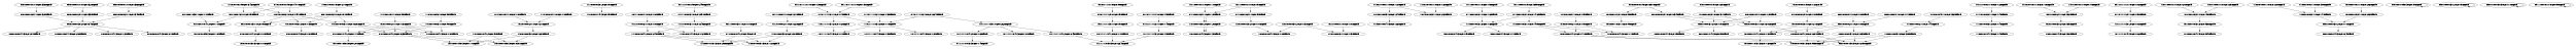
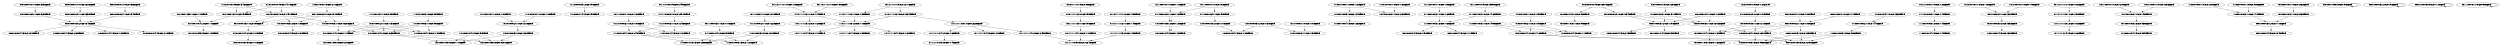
  digraph {
    "000000000_3-12_COV:34_LEN:9"
    "000000000_4-13_COV:27_LEN:9"
    "000000000_4-13_COV:26_LEN:9"
    "000000001_4-13_COV:12_LEN:9"
    "000000000_4-13_COV:21_LEN:9"
    "000000000_2-11_COV:32_LEN:9"
    "001000010_3-11_COV:11_LEN:9"
    "010000100_4-12_COV:11_LEN:9"
    "100001000_5-13_COV:10_LEN:9"
    "111000000_3-12_COV:9_LEN:9"
    "110000001_4-13_COV:9_LEN:9"
    "001110000_1-10_COV:10_LEN:9"
    "011100000_2-11_COV:10_LEN:9"
    "111000000_4-12_COV:248_LEN:9"
    "111000001_4-13_COV:12_LEN:9"
    "110000001_5-13_COV:258_LEN:9"
    "110000000_5-13_COV:12_LEN:9"
    "011011111_2-11_COV:14_LEN:9"
    "110111111_3-12_COV:11_LEN:9"
    "110111111_3-12_COV:12_LEN:9"
    "101111110_4-13_COV:11_LEN:9"
    "101111110_4-13_COV:13_LEN:9"
    "101111110_4-13_COV:12_LEN:9"
    "110100000_2-10_COV:9_LEN:9"
    "101000000_3-11_COV:9_LEN:9"
    "010000001_4-12_COV:17_LEN:9"
    "010000000_4-13_COV:10_LEN:9"
    "010000000_4-12_COV:823_LEN:9"
    "100000010_5-13_COV:20_LEN:9"
    "100000001_5-13_COV:17_LEN:9"
    "100000000_5-13_COV:831_LEN:9"
    "011000000_2-11_COV:12_LEN:9"
    "110000000_3-12_COV:12_LEN:9"
    "100000000_4-13_COV:13_LEN:9"
    "001000000_3-12_COV:24_LEN:9"
    "010000000_4-13_COV:26_LEN:9"
    n37 [label="101000000_1-9_COV:12_COV:9"]
    "010000000_2-10_COV:18_LEN:9"
    "100000000_3-11_COV:21_LEN:9"
    "000000000_4-12_COV:687_LEN:9"
    "000000001_4-12_COV:16_LEN:9"
    "101111110_4-12_COV:16_LEN:9"
    "011111100_5-13_COV:14_LEN:9"
    "111000000_3-12_COV:14_LEN:9"
    "110000001_4-13_COV:14_LEN:9"
    "010000000_2-11_COV:44_LEN:9"
    "100000000_3-12_COV:38_LEN:9"
    "000000000_5-13_COV:938_LEN:9"
    "000000001_5-13_COV:205_LEN:9"
    "000000000_2-10_COV:654_LEN:9"
    "000000000_3-11_COV:676_LEN:9"
    "000000000_3-12_COV:19_LEN:9"
    "000000000_4-13_COV:9_LEN:9"
    "000000001_4-13_COV:9_LEN:9"
    "000000010_5-13_COV:16_LEN:9"
    "110000000_3-11_COV:409_LEN:9"
    "100000000_4-12_COV:418_LEN:9"
    "100000000_4-13_COV:11_LEN:9"
    "101000000_2-11_COV:21_LEN:9"
    "010000000_3-12_COV:22_LEN:9"
    "001000000_3-11_COV:828_LEN:9"
    "100100000_2-11_COV:32_LEN:9"
    "001000000_3-12_COV:35_LEN:9"
    "010000000_4-13_COV:32_LEN:9"
    "011011111_2-11_COV:15_LEN:9"
    "110111111_3-12_COV:16_LEN:9"
    "101111110_4-13_COV:16_LEN:9"
    "001000000_3-12_COV:15_LEN:9"
    "010000000_4-13_COV:16_LEN:9"
+   "001101111_1-9_COV:277_LEN:9"
    "011011111_2-11_COV:13_LEN:9"
    "011011111_2-10_COV:264_LEN:9"
    "110111111_3-11_COV:262_LEN:9"
    "101111110_4-13_COV:10_LEN:9"
    "101111111_4-12_COV:243_LEN:9"
    "000000000_1-10_COV:17_LEN:9"
    "000000000_2-11_COV:18_LEN:9"
    "000000000_3-12_COV:23_LEN:9"
    "001000000_3-12_COV:53_LEN:9"
    "010000000_4-13_COV:54_LEN:9"
    "000000000_1-10_COV:33_LEN:9"
    "011111110_5-13_COV:264_LEN:9"
    "000000000_1-10_COV:32_LEN:9"
    "000000000_2-11_COV:33_LEN:9"
    "101100000_1-10_COV:11_LEN:9"
    "110000000_4-12_COV:9_LEN:9"
    "101000000_1-10_COV:19_LEN:9"
    "010000000_2-11_COV:19_LEN:9"
    "110000000_3-12_COV:16_LEN:9"
    "100000000_4-13_COV:15_LEN:9"
    "100000000_4-13_COV:17_LEN:9"
-   "011000000_4-12_COV:9_LEN:9" [label="011000000_4-12_COV:9_COV:9"]
+   "011000000_4-12_COV:9_LEN:9"
    "100000000_2-10_COV:31_LEN:9"
    "100100001_2-10_COV:9_LEN:9"
    "110000000_1-10_COV:20_LEN:9"
    "100000000_2-11_COV:47_LEN:9"
    "000000000_3-12_COV:71_LEN:9"
    "000000000_4-13_COV:64_LEN:9"
    "110000000_3-12_COV:13_LEN:9"
    "011000000_2-11_COV:13_LEN:9"
    "100000000_4-13_COV:10_LEN:9"
    "100010000_1-9_COV:27_LEN:9"
    "000100000_2-10_COV:81_LEN:9"
    "001000001_3-11_COV:9_LEN:9"
    "010000010_4-12_COV:10_LEN:9"
    "001101111_1-10_COV:13_LEN:9"
    "010100000_1-10_COV:10_LEN:9"
    "010010000_1-10_COV:18_LEN:9"
    "000000000_1-10_COV:26_LEN:9"
    "000000000_2-11_COV:26_LEN:9"
    "101100000_1-10_COV:10_LEN:9"
    "001101111_1-10_COV:15_LEN:9"
    "111000000_3-12_COV:20_LEN:9"
    "100000100_5-13_COV:10_LEN:9"
    "011000000_2-10_COV:416_LEN:9"
    "110010000_1-10_COV:20_LEN:9"
    "100100000_2-11_COV:48_LEN:9"
    "110010000_1-10_COV:15_LEN:9"
    "010000000_1-10_COV:30_LEN:9"
    "101100000_1-10_COV:9_LEN:9"
    "011000000_2-11_COV:9_LEN:9"
    "110000000_3-12_COV:10_LEN:9"
    "100111111_3-11_COV:9_LEN:9"
    "001111111_4-12_COV:11_LEN:9"
    "000000000_2-11_COV:34_LEN:9"
    "000000001_2-10_COV:9_LEN:9"
    "000000010_3-11_COV:9_LEN:9"
    n128 [label="101000004_1-10_COV:36_LEN:9"]
    "101111111_3-12_COV:15_LEN:9"
    "010011111_2-10_COV:9_LEN:9"
    "000000000_1-10_COV:12_LEN:9"
    "110100000_1-10_COV:10_LEN:9"
    "011110000_2-10_COV:251_LEN:9"
    "111100000_3-11_COV:246_LEN:9"
    "000000100_5-13_COV:9_LEN:9"
    "010010000_1-9_COV:407_LEN:9"
    "100100000_2-10_COV:757_LEN:9"
    "010010000_1-10_COV:25_LEN:9"
    "101000000_2-11_COV:13_LEN:9"
    "000000000_1-10_COV:36_LEN:9"
    "110010000_1-9_COV:342_LEN:9"
    "000000000_3-12_COV:9_LEN:9"
    "010111111_2-11_COV:14_LEN:9"
    "001110000_1-10_COV:21_LEN:9"
    "011100000_2-11_COV:22_LEN:9"
    "010000000_1-9_COV:25_LEN:9"
    "001011111_1-10_COV:15_LEN:9"
    "001110000_1-10_COV:12_LEN:9"
    "011100000_2-11_COV:14_LEN:9"
    "110100000_1-10_COV:9_LEN:9"
    "101100000_1-10_COV:15_LEN:9"
    "011000000_2-11_COV:16_LEN:9"
    "001101111_1-10_COV:16_LEN:9"
    "001111000_1-9_COV:249_LEN:9"
    "101100000_1-9_COV:399_LEN:9"
    "001100000_3-11_COV:10_LEN:9"
    "000000000_1-9_COV:657_LEN:9"
    "110010000_1-10_COV:12_LEN:9"
    "100100000_2-11_COV:26_LEN:9"
    "000001000_5-13_COV:11_LEN:9"
    "010010000_1-10_COV:12_LEN:9"
    "001001111_1-9_COV:9_LEN:9"
    "001110000_1-10_COV:9_LEN:9"
    "000000000_1-10_COV:18_LEN:9"
    "000000000_3-12_COV:34_LEN:9" -> "000000000_4-13_COV:27_LEN:9"
    "000000000_3-12_COV:34_LEN:9" -> "000000000_4-13_COV:26_LEN:9"
    "000000000_3-12_COV:34_LEN:9" -> "000000001_4-13_COV:12_LEN:9"
    "000000000_3-12_COV:34_LEN:9" -> "000000000_4-13_COV:21_LEN:9"
    "000000000_2-11_COV:32_LEN:9" -> "000000000_3-12_COV:34_LEN:9"
    "001000010_3-11_COV:11_LEN:9" -> "010000100_4-12_COV:11_LEN:9"
    "010000100_4-12_COV:11_LEN:9" -> "100001000_5-13_COV:10_LEN:9"
    "111000000_3-12_COV:9_LEN:9" -> "110000001_4-13_COV:9_LEN:9"
    "001110000_1-10_COV:10_LEN:9" -> "011100000_2-11_COV:10_LEN:9"
    "011100000_2-11_COV:10_LEN:9" -> "111000000_4-12_COV:248_LEN:9"
    "011100000_2-11_COV:10_LEN:9" -> "111000001_4-13_COV:12_LEN:9"
    "111000000_4-12_COV:248_LEN:9" -> "110000001_5-13_COV:258_LEN:9"
    "111000000_4-12_COV:248_LEN:9" -> "110000000_5-13_COV:12_LEN:9"
    "011011111_2-11_COV:14_LEN:9" -> "110111111_3-12_COV:11_LEN:9"
    "011011111_2-11_COV:14_LEN:9" -> "110111111_3-12_COV:12_LEN:9"
    "110111111_3-12_COV:11_LEN:9" -> "101111110_4-13_COV:11_LEN:9"
    "110111111_3-12_COV:11_LEN:9" -> "101111110_4-13_COV:13_LEN:9"
    "110111111_3-12_COV:11_LEN:9" -> "101111110_4-13_COV:12_LEN:9"
    "110111111_3-12_COV:12_LEN:9" -> "101111110_4-13_COV:11_LEN:9"
    "110100000_2-10_COV:9_LEN:9" -> "101000000_3-11_COV:9_LEN:9"
    "101000000_3-11_COV:9_LEN:9" -> "010000001_4-12_COV:17_LEN:9"
    "101000000_3-11_COV:9_LEN:9" -> "010000000_4-13_COV:10_LEN:9"
    "101000000_3-11_COV:9_LEN:9" -> "010000000_4-12_COV:823_LEN:9"
    "010000001_4-12_COV:17_LEN:9" -> "100000010_5-13_COV:20_LEN:9"
    "010000000_4-12_COV:823_LEN:9" -> "100000001_5-13_COV:17_LEN:9"
    "010000000_4-12_COV:823_LEN:9" -> "100000000_5-13_COV:831_LEN:9"
    "011000000_2-11_COV:12_LEN:9" -> "110000000_3-12_COV:12_LEN:9"
    "011000000_2-11_COV:12_LEN:9" -> "110000000_3-12_COV:12_LEN:9"
    "110000000_3-12_COV:12_LEN:9" -> "100000000_4-13_COV:13_LEN:9"
    "110000000_3-12_COV:12_LEN:9" -> "100000000_4-13_COV:13_LEN:9"
    "001000000_3-12_COV:24_LEN:9" -> "010000000_4-13_COV:26_LEN:9"
    n37 -> "010000000_2-10_COV:18_LEN:9"
    "010000000_2-10_COV:18_LEN:9" -> "100000000_3-11_COV:21_LEN:9"
    "100000000_3-11_COV:21_LEN:9" -> "000000000_4-12_COV:687_LEN:9"
    "100000000_3-11_COV:21_LEN:9" -> "000000001_4-12_COV:16_LEN:9"
    "000000000_4-12_COV:687_LEN:9" -> "000000000_5-13_COV:938_LEN:9"
    "000000000_4-12_COV:687_LEN:9" -> "000000001_5-13_COV:205_LEN:9"
    "000000001_4-12_COV:16_LEN:9" -> "000000010_5-13_COV:16_LEN:9"
    "101111110_4-12_COV:16_LEN:9" -> "011111100_5-13_COV:14_LEN:9"
    "111000000_3-12_COV:14_LEN:9" -> "110000001_4-13_COV:14_LEN:9"
    "010000000_2-11_COV:44_LEN:9" -> "100000000_3-12_COV:38_LEN:9"
    "100000000_3-12_COV:38_LEN:9" -> "000000000_5-13_COV:938_LEN:9"
    "100000000_3-12_COV:38_LEN:9" -> "000000001_5-13_COV:205_LEN:9"
    "000000000_2-10_COV:654_LEN:9" -> "000000000_3-11_COV:676_LEN:9"
    "000000000_2-10_COV:654_LEN:9" -> "000000000_3-12_COV:19_LEN:9"
    "000000000_3-11_COV:676_LEN:9" -> "000000000_4-12_COV:687_LEN:9"
    "000000000_3-11_COV:676_LEN:9" -> "000000001_4-12_COV:16_LEN:9"
    "000000000_3-12_COV:19_LEN:9" -> "000000000_4-13_COV:9_LEN:9"
    "000000000_3-12_COV:19_LEN:9" -> "000000001_4-13_COV:9_LEN:9"
    "110000000_3-11_COV:409_LEN:9" -> "100000000_4-12_COV:418_LEN:9"
    "110000000_3-11_COV:409_LEN:9" -> "100000000_4-13_COV:11_LEN:9"
    "100000000_4-12_COV:418_LEN:9" -> "000000000_5-13_COV:938_LEN:9"
    "100000000_4-12_COV:418_LEN:9" -> "000000001_5-13_COV:205_LEN:9"
    "101000000_2-11_COV:21_LEN:9" -> "010000000_3-12_COV:22_LEN:9"
    "010000000_3-12_COV:22_LEN:9" -> "100000001_5-13_COV:17_LEN:9"
    "010000000_3-12_COV:22_LEN:9" -> "100000000_5-13_COV:831_LEN:9"
    "001000000_3-11_COV:828_LEN:9" -> "010000001_4-12_COV:17_LEN:9"
    "001000000_3-11_COV:828_LEN:9" -> "010000000_4-13_COV:10_LEN:9"
    "001000000_3-11_COV:828_LEN:9" -> "010000000_4-12_COV:823_LEN:9"
    "100100000_2-11_COV:32_LEN:9" -> "001000000_3-12_COV:35_LEN:9"
    "001000000_3-12_COV:35_LEN:9" -> "010000000_4-13_COV:32_LEN:9"
    "011011111_2-11_COV:15_LEN:9" -> "110111111_3-12_COV:16_LEN:9"
    "110111111_3-12_COV:16_LEN:9" -> "101111110_4-13_COV:16_LEN:9"
    "001000000_3-12_COV:15_LEN:9" -> "010000000_4-13_COV:16_LEN:9"
+   "001101111_1-9_COV:277_LEN:9" -> "011011111_2-11_COV:13_LEN:9"
+   "001101111_1-9_COV:277_LEN:9" -> "011011111_2-10_COV:264_LEN:9"
    "011011111_2-11_COV:13_LEN:9" -> "110111111_3-12_COV:11_LEN:9"
    "011011111_2-10_COV:264_LEN:9" -> "110111111_3-12_COV:11_LEN:9"
    "011011111_2-10_COV:264_LEN:9" -> "110111111_3-11_COV:262_LEN:9"
    "110111111_3-11_COV:262_LEN:9" -> "101111110_4-12_COV:16_LEN:9"
    "110111111_3-11_COV:262_LEN:9" -> "101111110_4-13_COV:10_LEN:9"
    "110111111_3-11_COV:262_LEN:9" -> "101111111_4-12_COV:243_LEN:9"
    "101111111_4-12_COV:243_LEN:9" -> "011111110_5-13_COV:264_LEN:9"
    "000000000_1-10_COV:17_LEN:9" -> "000000000_2-11_COV:18_LEN:9"
    "000000000_2-11_COV:18_LEN:9" -> "000000000_4-12_COV:687_LEN:9"
    "000000000_2-11_COV:18_LEN:9" -> "000000001_4-12_COV:16_LEN:9"
    "000000000_2-11_COV:18_LEN:9" -> "000000000_3-12_COV:23_LEN:9"
    "000000000_3-12_COV:23_LEN:9" -> "000000000_5-13_COV:938_LEN:9"
    "000000000_3-12_COV:23_LEN:9" -> "000000001_5-13_COV:205_LEN:9"
    "001000000_3-12_COV:53_LEN:9" -> "010000000_4-13_COV:54_LEN:9"
    "000000000_1-10_COV:33_LEN:9" -> "000000000_2-11_COV:32_LEN:9"
    "000000000_1-10_COV:32_LEN:9" -> "000000000_2-11_COV:33_LEN:9"
    "000000000_2-11_COV:33_LEN:9" -> "000000000_3-12_COV:34_LEN:9"
    "101100000_1-10_COV:11_LEN:9" -> "011000000_2-11_COV:12_LEN:9"
    "110000000_4-12_COV:9_LEN:9" -> "100000001_5-13_COV:17_LEN:9"
    "110000000_4-12_COV:9_LEN:9" -> "100000000_5-13_COV:831_LEN:9"
    "101000000_1-10_COV:19_LEN:9" -> "010000000_2-11_COV:19_LEN:9"
    "010000000_2-11_COV:19_LEN:9" -> "100000000_4-12_COV:418_LEN:9"
    "010000000_2-11_COV:19_LEN:9" -> "100000000_4-13_COV:11_LEN:9"
    "110000000_3-12_COV:16_LEN:9" -> "100000000_4-13_COV:15_LEN:9"
    "110000000_3-12_COV:16_LEN:9" -> "100000000_4-13_COV:17_LEN:9"
    "011000000_4-12_COV:9_LEN:9" -> "110000001_5-13_COV:258_LEN:9"
    "011000000_4-12_COV:9_LEN:9" -> "110000000_5-13_COV:12_LEN:9"
    "100000000_2-10_COV:31_LEN:9" -> "000000000_3-11_COV:676_LEN:9"
    "100000000_2-10_COV:31_LEN:9" -> "000000000_3-12_COV:19_LEN:9"
    "100100001_2-10_COV:9_LEN:9" -> "010000100_4-12_COV:11_LEN:9"
    "110000000_1-10_COV:20_LEN:9" -> "100000000_2-11_COV:47_LEN:9"
    "100000000_2-11_COV:47_LEN:9" -> "000000000_3-12_COV:71_LEN:9"
    "000000000_3-12_COV:71_LEN:9" -> "000000000_4-13_COV:64_LEN:9"
    "110000000_3-12_COV:13_LEN:9" -> "011000000_2-11_COV:13_LEN:9"
    "110000000_3-12_COV:13_LEN:9" -> "100000000_4-13_COV:10_LEN:9"
    "100010000_1-9_COV:27_LEN:9" -> "000100000_2-10_COV:81_LEN:9"
    "000100000_2-10_COV:81_LEN:9" -> "001000000_3-11_COV:828_LEN:9"
    "000100000_2-10_COV:81_LEN:9" -> "001000000_3-12_COV:15_LEN:9"
    "000100000_2-10_COV:81_LEN:9" -> "001000001_3-11_COV:9_LEN:9"
    "001000001_3-11_COV:9_LEN:9" -> "010000010_4-12_COV:10_LEN:9"
    "010000010_4-12_COV:10_LEN:9" -> "100000100_5-13_COV:10_LEN:9"
    "001101111_1-10_COV:13_LEN:9" -> "011011111_2-11_COV:14_LEN:9"
    "010100000_1-10_COV:10_LEN:9" -> "101000000_2-11_COV:21_LEN:9"
    "010010000_1-10_COV:18_LEN:9" -> "100100000_2-11_COV:32_LEN:9"
    "000000000_1-10_COV:26_LEN:9" -> "000000000_2-11_COV:26_LEN:9"
    "000000000_2-11_COV:26_LEN:9" -> "000000000_3-12_COV:71_LEN:9"
    "101100000_1-10_COV:10_LEN:9" -> "011000000_2-11_COV:13_LEN:9"
    "001101111_1-10_COV:15_LEN:9" -> "011011111_2-11_COV:14_LEN:9"
    "111000000_3-12_COV:20_LEN:9" -> "110000001_5-13_COV:258_LEN:9"
    "111000000_3-12_COV:20_LEN:9" -> "110000000_5-13_COV:12_LEN:9"
    "011000000_2-10_COV:416_LEN:9" -> "110000000_3-11_COV:409_LEN:9"
    "011000000_2-10_COV:416_LEN:9" -> "110000000_3-12_COV:16_LEN:9"
    "110010000_1-10_COV:20_LEN:9" -> "100100000_2-11_COV:48_LEN:9"
    "100100000_2-11_COV:48_LEN:9" -> "001000000_3-12_COV:53_LEN:9"
    "110010000_1-10_COV:15_LEN:9" -> "100100000_2-11_COV:32_LEN:9"
    "010000000_1-10_COV:30_LEN:9" -> "100000000_2-11_COV:47_LEN:9"
    "101100000_1-10_COV:9_LEN:9" -> "011000000_2-11_COV:12_LEN:9"
    "101100000_1-10_COV:9_LEN:9" -> "011000000_2-11_COV:9_LEN:9"
    "011000000_2-11_COV:9_LEN:9" -> "110000000_3-12_COV:10_LEN:9"
    "110000000_3-12_COV:10_LEN:9" -> "100000000_4-13_COV:10_LEN:9"
    "100111111_3-11_COV:9_LEN:9" -> "001111111_4-12_COV:11_LEN:9"
    "001111111_4-12_COV:11_LEN:9" -> "011111110_5-13_COV:264_LEN:9"
    "000000000_2-11_COV:34_LEN:9" -> "000000000_3-12_COV:34_LEN:9"
    "000000001_2-10_COV:9_LEN:9" -> "000000010_3-11_COV:9_LEN:9"
    n128 -> "010000000_2-11_COV:44_LEN:9"
    "101111111_3-12_COV:15_LEN:9" -> "011111110_5-13_COV:264_LEN:9"
    "010011111_2-10_COV:9_LEN:9" -> "100111111_3-11_COV:9_LEN:9"
    "000000000_1-10_COV:12_LEN:9" -> "000000000_3-11_COV:676_LEN:9"
    "000000000_1-10_COV:12_LEN:9" -> "000000000_3-12_COV:19_LEN:9"
    "110100000_1-10_COV:10_LEN:9" -> "101000000_2-11_COV:21_LEN:9"
    "011110000_2-10_COV:251_LEN:9" -> "111100000_3-11_COV:246_LEN:9"
    "111100000_3-11_COV:246_LEN:9" -> "111000000_4-12_COV:248_LEN:9"
    "111100000_3-11_COV:246_LEN:9" -> "111000001_4-13_COV:12_LEN:9"
    "000000100_5-13_COV:9_LEN:9" -> "000000100_5-13_COV:9_LEN:9"
    "010010000_1-9_COV:407_LEN:9" -> "100100001_2-10_COV:9_LEN:9"
    "010010000_1-9_COV:407_LEN:9" -> "100100000_2-10_COV:757_LEN:9"
    "100100000_2-10_COV:757_LEN:9" -> "001000000_3-11_COV:828_LEN:9"
    "100100000_2-10_COV:757_LEN:9" -> "001000000_3-12_COV:15_LEN:9"
    "100100000_2-10_COV:757_LEN:9" -> "001000001_3-11_COV:9_LEN:9"
    "010010000_1-10_COV:25_LEN:9" -> "100100000_2-11_COV:48_LEN:9"
    "101000000_2-11_COV:13_LEN:9" -> "010000001_4-12_COV:17_LEN:9"
    "101000000_2-11_COV:13_LEN:9" -> "010000000_4-13_COV:10_LEN:9"
    "101000000_2-11_COV:13_LEN:9" -> "010000000_4-12_COV:823_LEN:9"
    "000000000_1-10_COV:36_LEN:9" -> "000000000_2-11_COV:34_LEN:9"
    "110010000_1-9_COV:342_LEN:9" -> "100100001_2-10_COV:9_LEN:9"
    "110010000_1-9_COV:342_LEN:9" -> "100100000_2-10_COV:757_LEN:9"
    "000000000_3-12_COV:9_LEN:9" -> "000000000_3-12_COV:9_LEN:9"
    "010111111_2-11_COV:14_LEN:9" -> "101111111_3-12_COV:15_LEN:9"
    "001110000_1-10_COV:21_LEN:9" -> "011100000_2-11_COV:22_LEN:9"
    "011100000_2-11_COV:22_LEN:9" -> "111000000_3-12_COV:20_LEN:9"
    "010000000_1-9_COV:25_LEN:9" -> "100000000_2-10_COV:31_LEN:9"
    "001011111_1-10_COV:15_LEN:9" -> "010111111_2-11_COV:14_LEN:9"
    "001110000_1-10_COV:12_LEN:9" -> "011100000_2-11_COV:14_LEN:9"
    "011100000_2-11_COV:14_LEN:9" -> "111000000_3-12_COV:14_LEN:9"
    "110100000_1-10_COV:9_LEN:9" -> "101000000_2-11_COV:13_LEN:9"
    "101100000_1-10_COV:15_LEN:9" -> "011000000_2-11_COV:16_LEN:9"
    "011000000_2-11_COV:16_LEN:9" -> "110000000_3-12_COV:16_LEN:9"
    "001101111_1-10_COV:16_LEN:9" -> "011011111_2-11_COV:15_LEN:9"
    "001111000_1-9_COV:249_LEN:9" -> "011110000_2-10_COV:251_LEN:9"
    "101100000_1-9_COV:399_LEN:9" -> "011000000_2-10_COV:416_LEN:9"
    "001100000_3-11_COV:10_LEN:9" -> "011000000_4-12_COV:9_LEN:9"
    "000000000_1-9_COV:657_LEN:9" -> "000000000_2-10_COV:654_LEN:9"
    "000000000_1-9_COV:657_LEN:9" -> "000000001_2-10_COV:9_LEN:9"
    "110010000_1-10_COV:12_LEN:9" -> "100100000_2-11_COV:26_LEN:9"
    "000001000_5-13_COV:11_LEN:9" -> "000001000_5-13_COV:11_LEN:9"
    "010010000_1-10_COV:12_LEN:9" -> "001000000_3-12_COV:24_LEN:9"
    "010010000_1-10_COV:12_LEN:9" -> "100100000_2-11_COV:26_LEN:9"
    "001001111_1-9_COV:9_LEN:9" -> "010011111_2-10_COV:9_LEN:9"
    "001110000_1-10_COV:9_LEN:9" -> "001110000_1-10_COV:9_LEN:9"
    "000000000_1-10_COV:18_LEN:9" -> "000000000_2-11_COV:18_LEN:9"
  }
